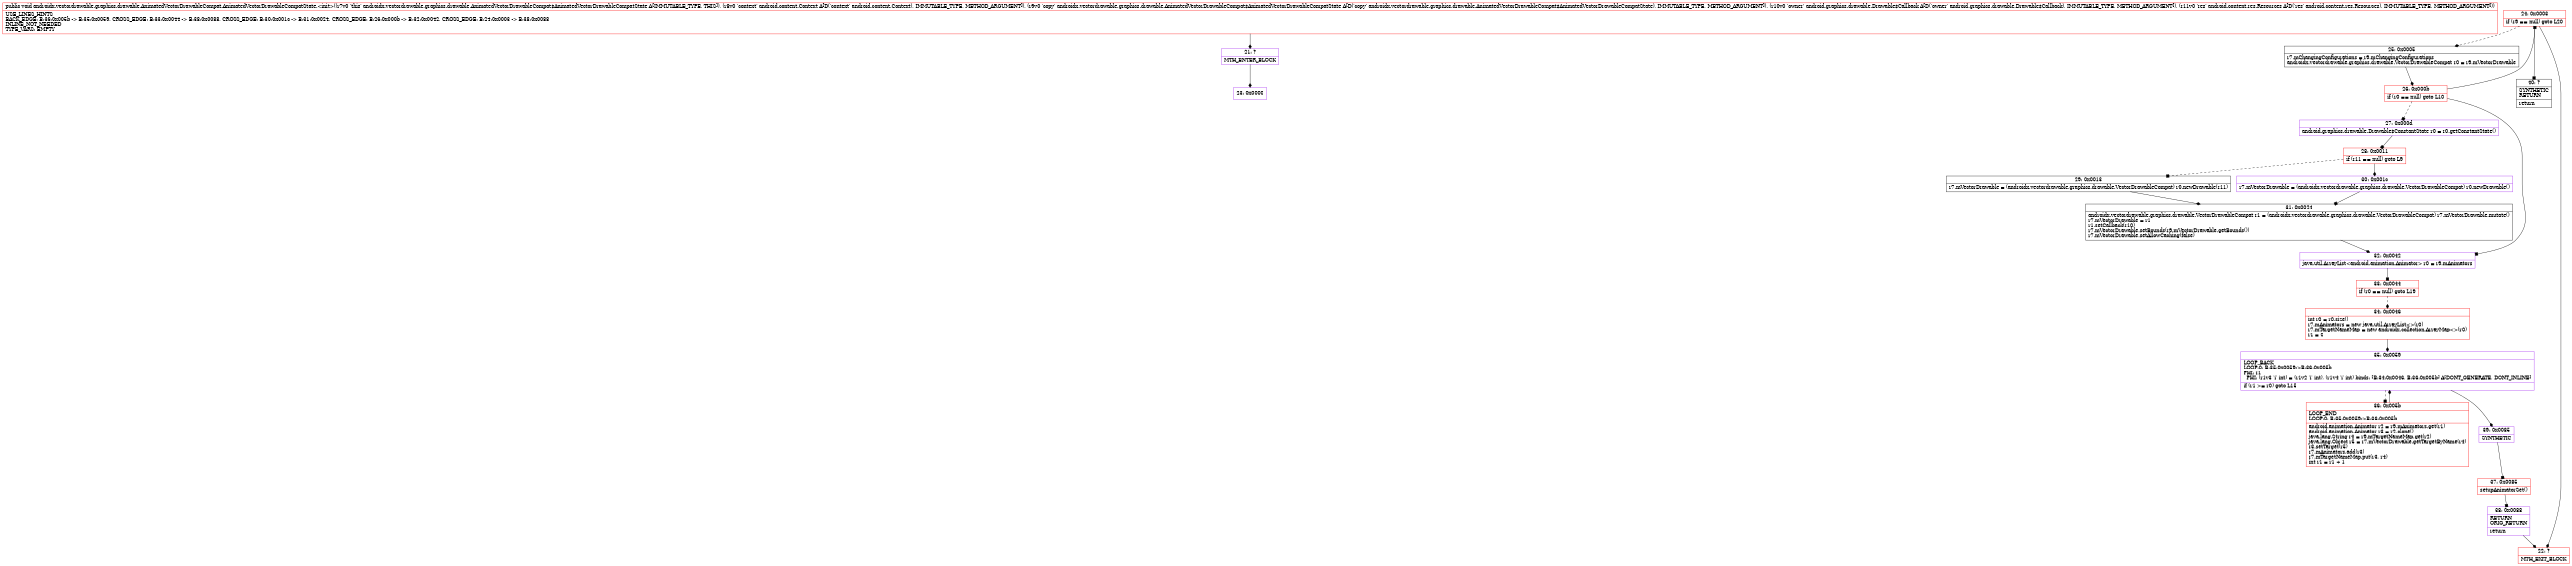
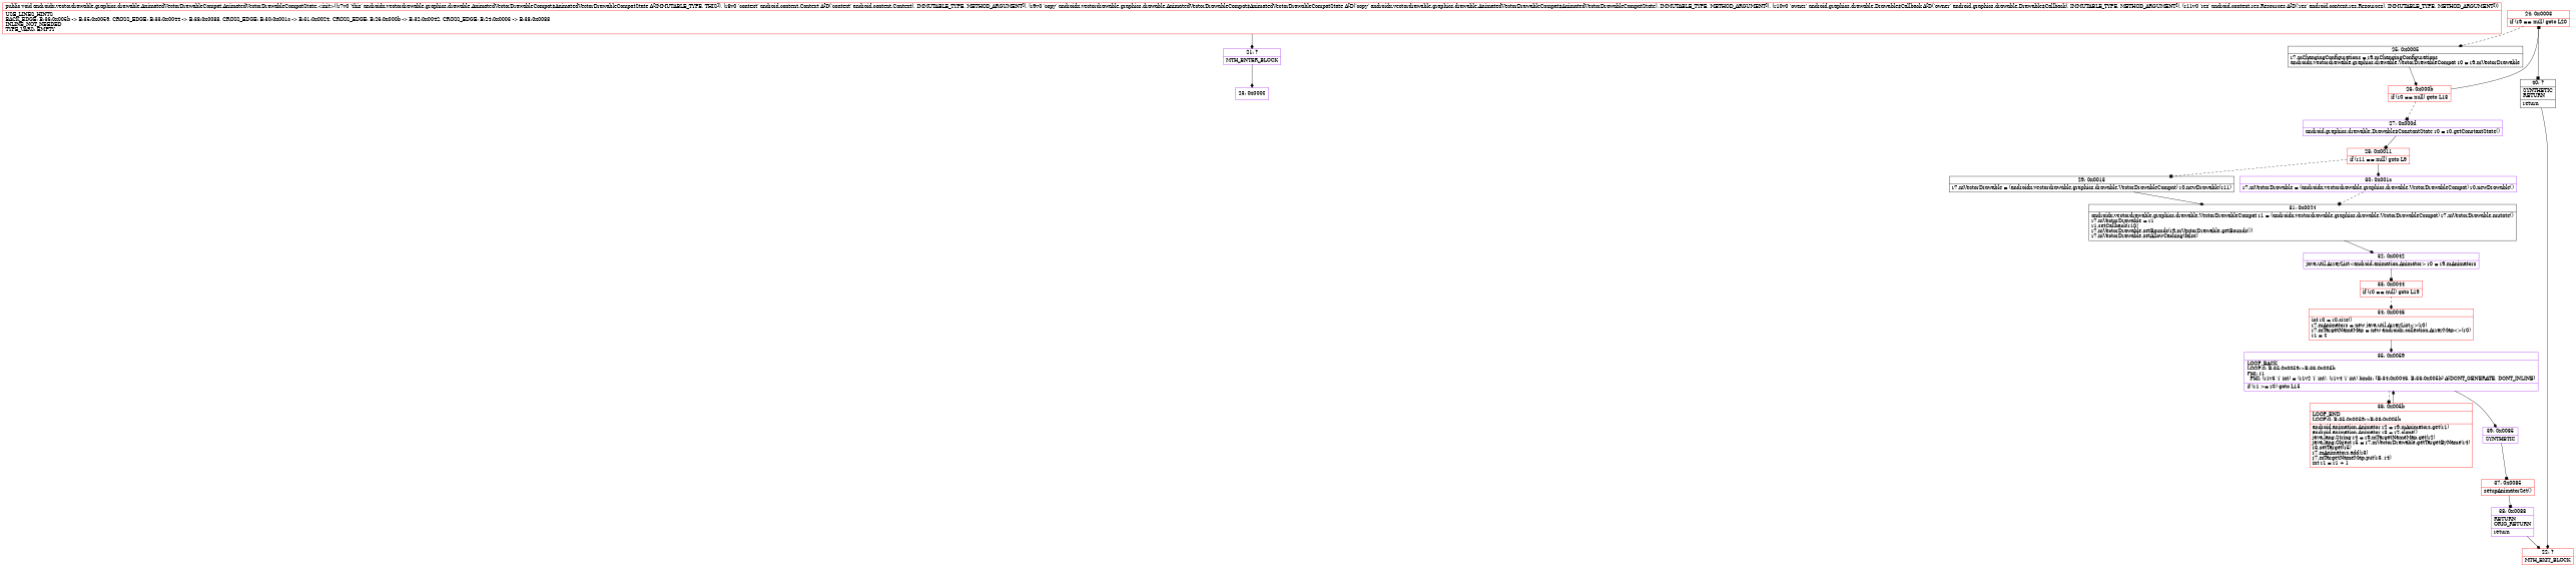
  digraph {
    node [color=red shape=record]
    edge [arrowhead=diamond]
    n1 [color=purple label="{21\:\ ?|MTH_ENTER_BLOCK\l}"]
    n2 [color=purple label="{23\:\ 0x0000}"]
    n3 [label="{24\:\ 0x0003|if (r9 == null) goto L20\l}"]
    n4 [color=black label="{25\:\ 0x0005|r7.mChangingConfigurations = r9.mChangingConfigurations\landroidx.vectordrawable.graphics.drawable.VectorDrawableCompat r0 = r9.mVectorDrawable\l}"]
    n5 [color=black label="{40\:\ ?|SYNTHETIC\lRETURN\l|return\l}"]
-   n6 [label="{26\:\ 0x000b|if (r0 == null) goto L10\l}"]
+   n6 [label="{26\:\ 0x000b|if (r0 == null) goto L18\l}"]
    n7 [label="{22\:\ ?|MTH_EXIT_BLOCK\l}"]
    n8 [color=purple label="{27\:\ 0x000d|android.graphics.drawable.Drawable$ConstantState r0 = r0.getConstantState()\l}"]
    n9 [color=purple label="{32\:\ 0x0042|java.util.ArrayList\<android.animation.Animator\> r0 = r9.mAnimators\l}"]
    n10 [label="{28\:\ 0x0011|if (r11 == null) goto L9\l}"]
    n11 [label="{33\:\ 0x0044|if (r0 == null) goto L19\l}"]
    n12 [color=black label="{29\:\ 0x0013|r7.mVectorDrawable = (androidx.vectordrawable.graphics.drawable.VectorDrawableCompat) r0.newDrawable(r11)\l}"]
    n13 [color=purple label="{30\:\ 0x001c|r7.mVectorDrawable = (androidx.vectordrawable.graphics.drawable.VectorDrawableCompat) r0.newDrawable()\l}"]
    n14 [color=black label="{31\:\ 0x0024|androidx.vectordrawable.graphics.drawable.VectorDrawableCompat r1 = (androidx.vectordrawable.graphics.drawable.VectorDrawableCompat) r7.mVectorDrawable.mutate()\lr7.mVectorDrawable = r1\lr1.setCallback(r10)\lr7.mVectorDrawable.setBounds(r9.mVectorDrawable.getBounds())\lr7.mVectorDrawable.setAllowCaching(false)\l}"]
    n15 [label="{34\:\ 0x0046|int r0 = r0.size()\lr7.mAnimators = new java.util.ArrayList\<\>(r0)\lr7.mTargetNameMap = new androidx.collection.ArrayMap\<\>(r0)\lr1 = 0\l}"]
    n16 [color=purple label="{35\:\ 0x0059|LOOP_BACK\lLOOP:0: B:35:0x0059\-\>B:36:0x005b\lPHI: r1 \l  PHI: (r1v3 'i' int) = (r1v2 'i' int), (r1v4 'i' int) binds: [B:34:0x0046, B:36:0x005b] A[DONT_GENERATE, DONT_INLINE]\l|if (r1 \>= r0) goto L15\l}"]
    n17 [label="{36\:\ 0x005b|LOOP_END\lLOOP:0: B:35:0x0059\-\>B:36:0x005b\l|android.animation.Animator r2 = r9.mAnimators.get(r1)\landroid.animation.Animator r3 = r2.clone()\ljava.lang.String r4 = r9.mTargetNameMap.get(r2)\ljava.lang.Object r5 = r7.mVectorDrawable.getTargetByName(r4)\lr3.setTarget(r5)\lr7.mAnimators.add(r3)\lr7.mTargetNameMap.put(r3, r4)\lint r1 = r1 + 1\l}"]
    n18 [color=purple label="{39\:\ 0x0085|SYNTHETIC\l}"]
    n19 [label="{37\:\ 0x0085|setupAnimatorSet()\l}"]
    n20 [color=purple label="{38\:\ 0x0088|RETURN\lORIG_RETURN\l|return\l}"]
    n21 [label="{public void androidx.vectordrawable.graphics.drawable.AnimatedVectorDrawableCompat.AnimatedVectorDrawableCompatState.\<init\>((r7v0 'this' androidx.vectordrawable.graphics.drawable.AnimatedVectorDrawableCompat$AnimatedVectorDrawableCompatState A[IMMUTABLE_TYPE, THIS]), (r8v0 'context' android.content.Context A[D('context' android.content.Context), IMMUTABLE_TYPE, METHOD_ARGUMENT]), (r9v0 'copy' androidx.vectordrawable.graphics.drawable.AnimatedVectorDrawableCompat$AnimatedVectorDrawableCompatState A[D('copy' androidx.vectordrawable.graphics.drawable.AnimatedVectorDrawableCompat$AnimatedVectorDrawableCompatState), IMMUTABLE_TYPE, METHOD_ARGUMENT]), (r10v0 'owner' android.graphics.drawable.Drawable$Callback A[D('owner' android.graphics.drawable.Drawable$Callback), IMMUTABLE_TYPE, METHOD_ARGUMENT]), (r11v0 'res' android.content.res.Resources A[D('res' android.content.res.Resources), IMMUTABLE_TYPE, METHOD_ARGUMENT]))  | USE_LINES_HINTS\lBACK_EDGE: B:36:0x005b \-\> B:35:0x0059, CROSS_EDGE: B:33:0x0044 \-\> B:38:0x0088, CROSS_EDGE: B:30:0x001c \-\> B:31:0x0024, CROSS_EDGE: B:26:0x000b \-\> B:32:0x0042, CROSS_EDGE: B:24:0x0003 \-\> B:38:0x0088\lINLINE_NOT_NEEDED\lTYPE_VARS: EMPTY\l}"]
    n1 -> n2
    n3 -> n4 [style=dashed]
    n3 -> n5 [arrowhead=box]
    n4 -> n6
-   n3 -> n7
+   n5 -> n7
    n6 -> n3 [arrowhead=box]
    n6 -> n8 [arrowhead=box style=dashed]
-   n6 -> n9 [arrowhead=box]
    n8 -> n10 [arrowhead=box]
    n9 -> n11 [arrowhead=box]
    n10 -> n12 [arrowhead=box style=dashed]
    n10 -> n13
    n11 -> n15 [style=dashed]
    n12 -> n14
-   n13 -> n14 [arrowhead=box]
+   n13 -> n14 [arrowhead=box style=dashed]
    n14 -> n9
    n15 -> n16
    n16 -> n17 [arrowhead=box style=dashed]
    n16 -> n18
    n17 -> n16
    n18 -> n19 [arrowhead=box]
    n19 -> n20 [arrowhead=box]
    n20 -> n7
    n21 -> n1
  }
